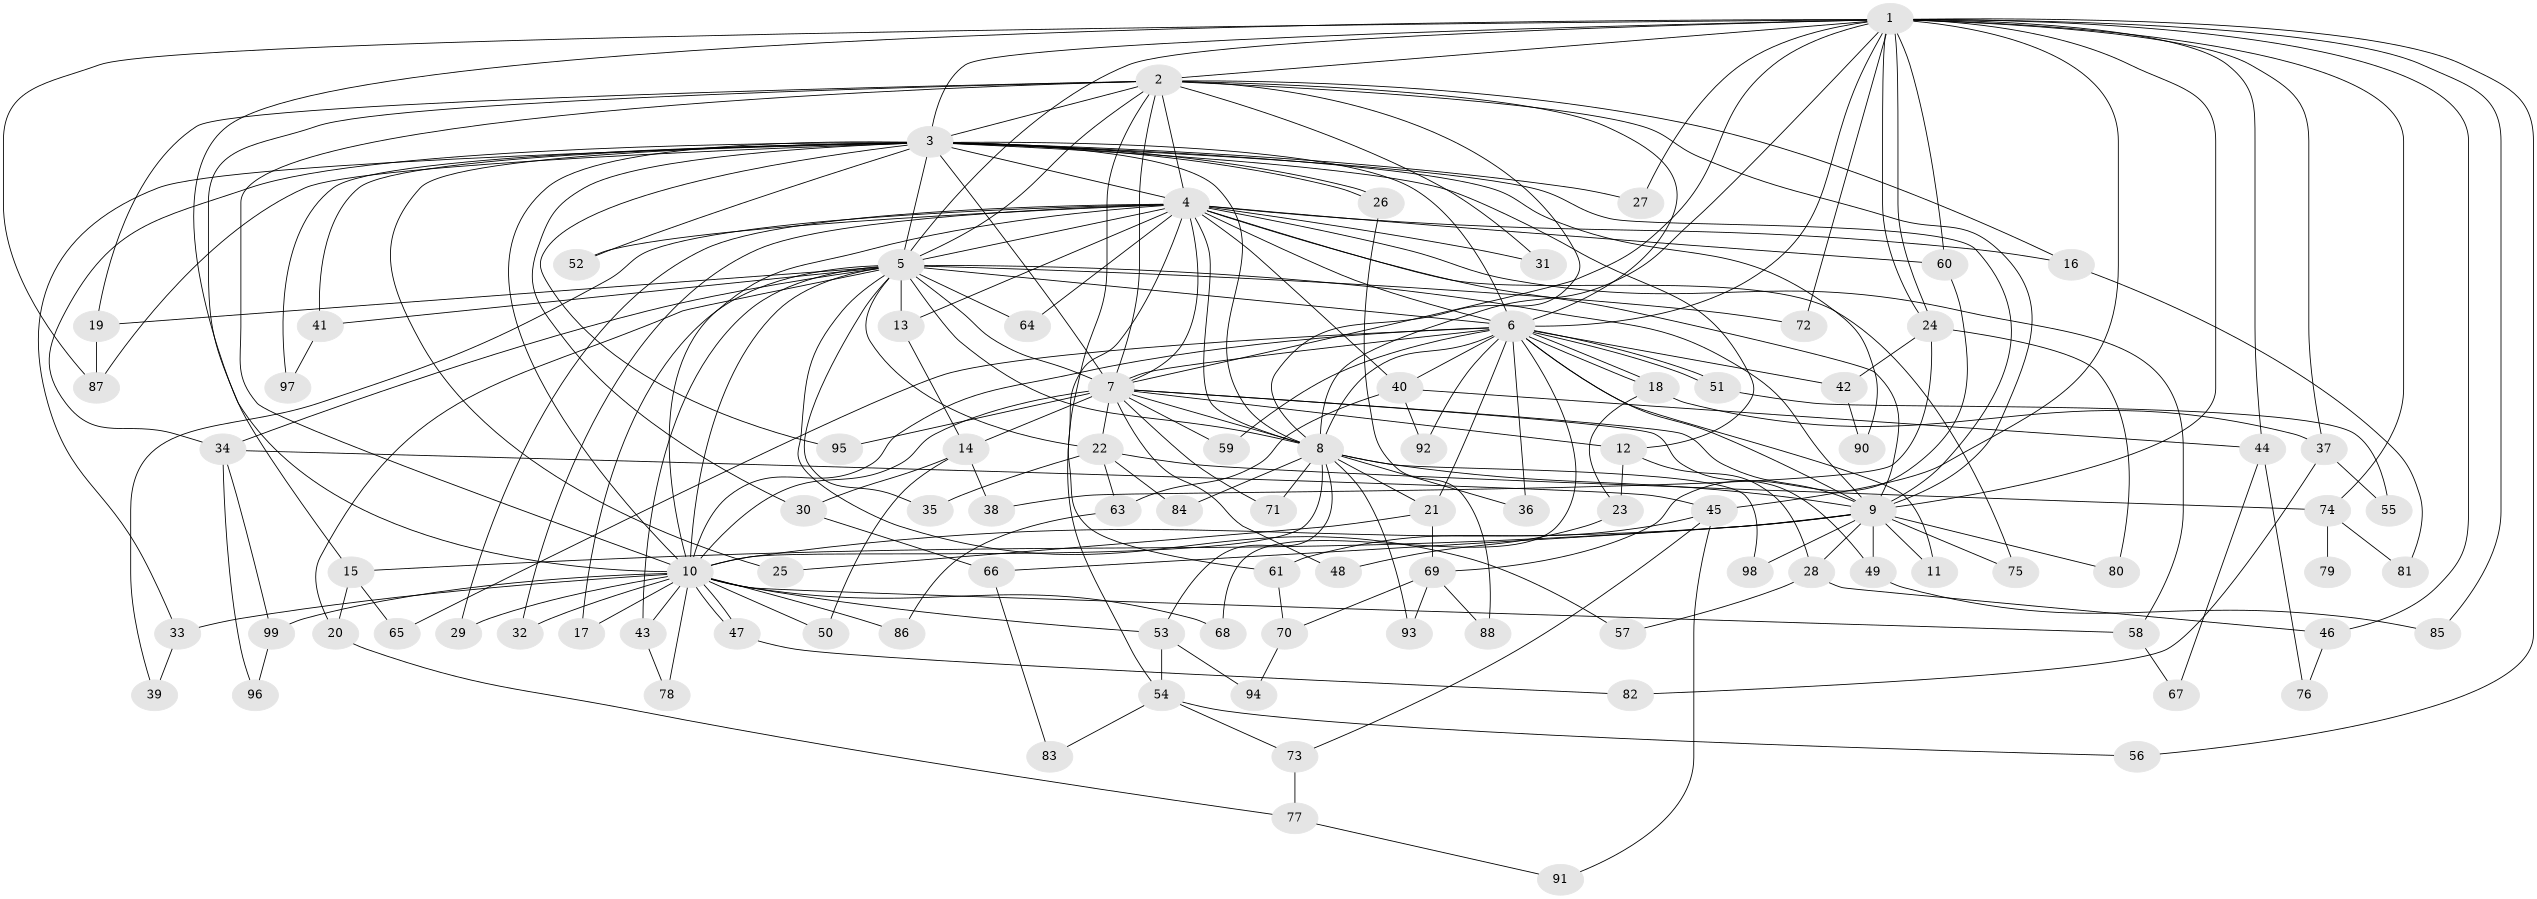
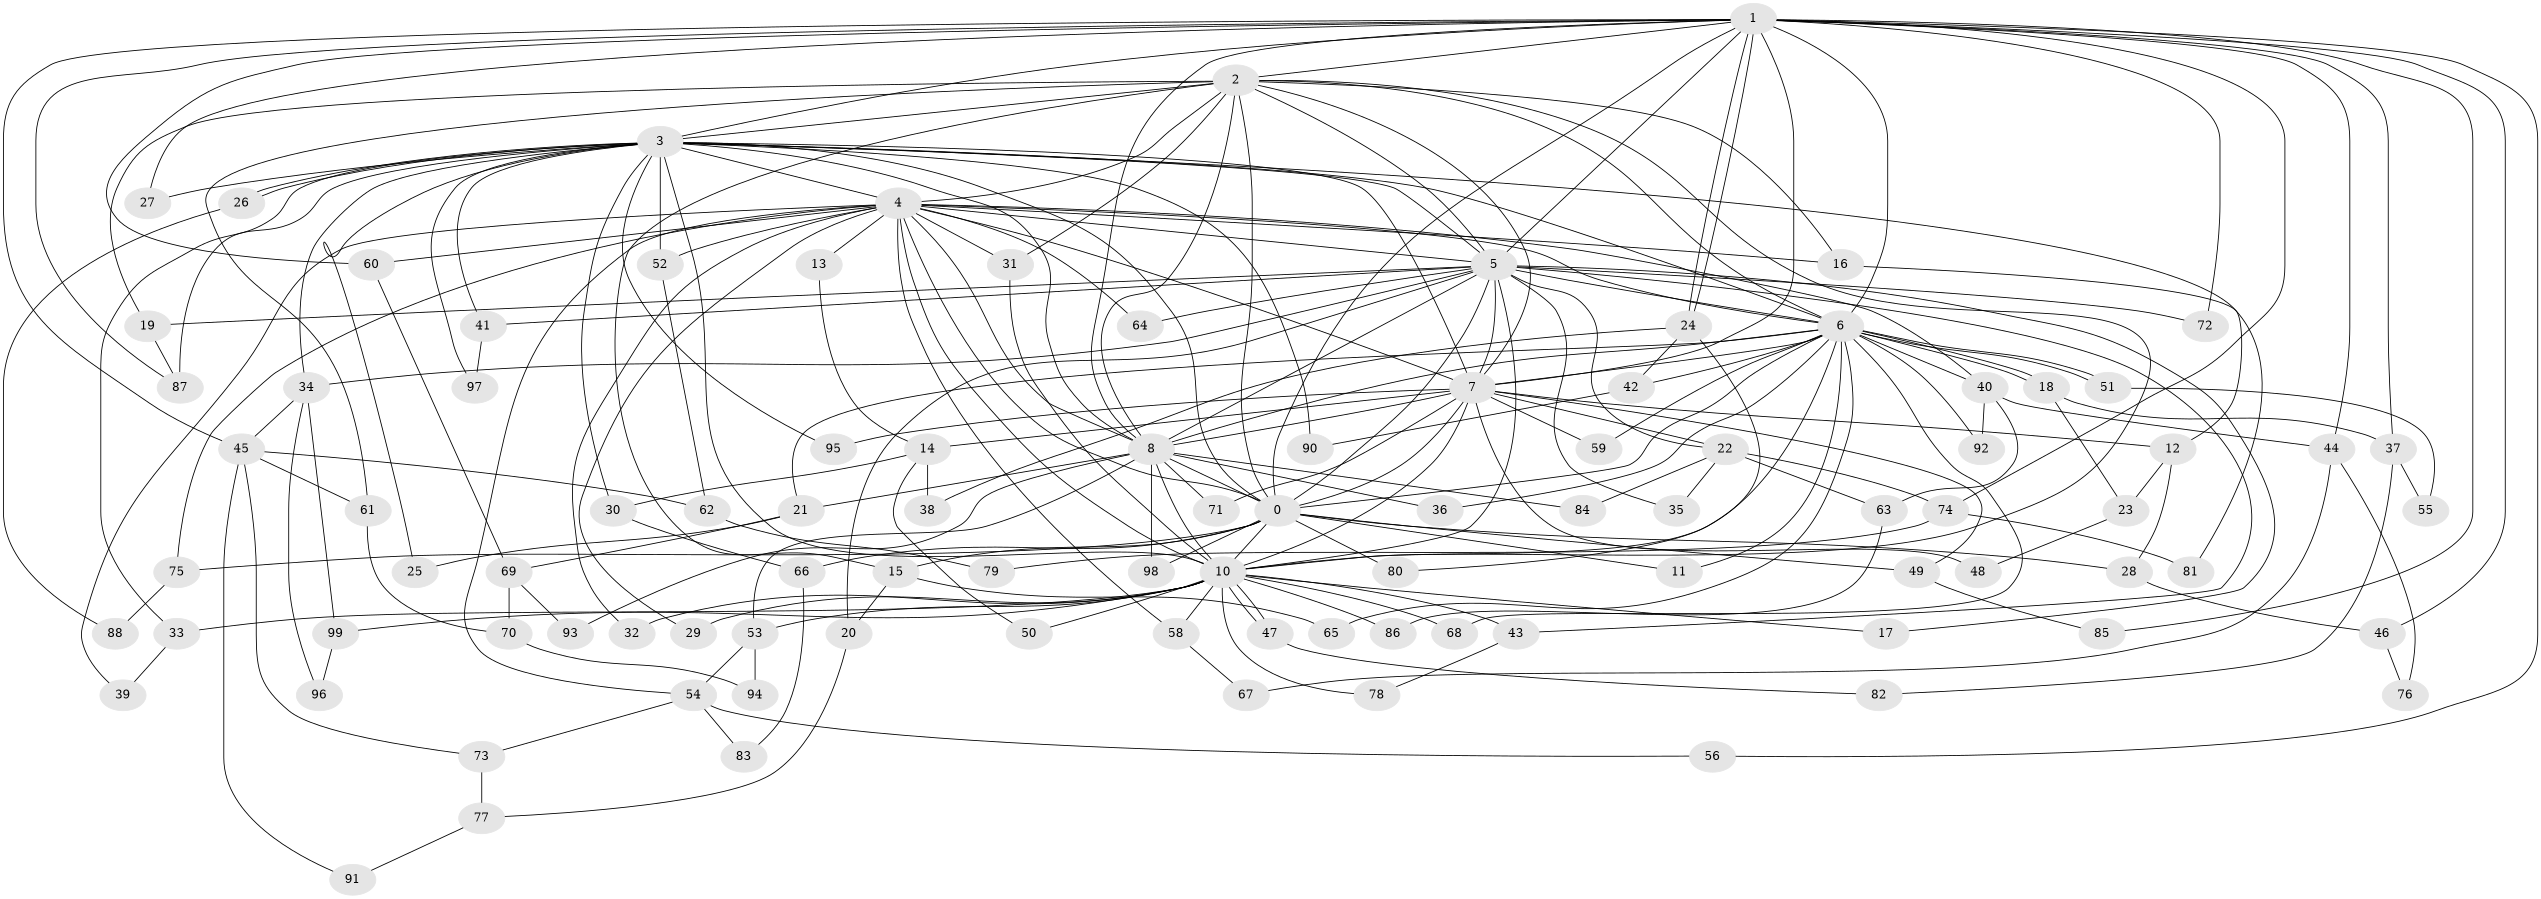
  graph {
    node [color=gray90 style=filled]
    1
    2
    3
    5
    6
    7
    8
-   9
+   9 [label=0]
    10
    24
    27
    37
    44
    45
    46
    56
    60
    72
    74
    85
    87
    4
    15
    16
    19
    31
    61
    12
    25
    26
    30
    33
    34
    41
    52
    90
    95
    97
    13
    29
    32
    39
    40
    54
    58
    64
    75
    17
    20
    22
    35
    43
-   57
    11
    18
    21
    36
    42
    51
    59
    65
    68
    92
    14
    48
    49
    71
    53
    84
    93
    98
    28
    66
    80
    47
    50
    78
    86
    n79 [label=99]
    38
    55
    82
    67
    76
+   62
    73
    91
    69
    81
    79
    70
    23
    88
    96
    63
    83
    77
    94
    1 -- 2
    1 -- 3
    1 -- 5
    1 -- 6
    1 -- 7
    1 -- 8
    1 -- 9
-   1 -- 10
+   31 -- 10
    1 -- 24
    1 -- 24
    1 -- 27
    1 -- 37
    1 -- 44
    1 -- 45
    1 -- 46
    1 -- 56
    1 -- 60
    1 -- 72
    1 -- 74
    1 -- 85
    1 -- 87
    2 -- 3
    2 -- 5
    2 -- 6
    2 -- 7
    2 -- 8
    2 -- 9
    2 -- 10
    2 -- 4
    2 -- 15
    2 -- 16
    2 -- 19
    2 -- 31
    2 -- 61
    3 -- 5
    3 -- 6
    3 -- 7
    3 -- 8
    3 -- 9
    3 -- 10
    3 -- 27
    3 -- 87
    3 -- 4
    3 -- 12
    3 -- 25
    3 -- 26
    3 -- 26
    3 -- 30
    3 -- 33
    3 -- 34
    3 -- 41
    3 -- 52
    3 -- 90
    3 -- 95
    3 -- 97
    5 -- 6
    5 -- 7
    5 -- 8
    5 -- 9
    5 -- 10
    5 -- 72
    5 -- 19
    5 -- 34
    5 -- 41
-   5 -- 13
    5 -- 64
    5 -- 17
    5 -- 20
    5 -- 22
    5 -- 35
    5 -- 43
-   5 -- 57
    6 -- 7
    6 -- 8
    6 -- 9
    6 -- 10
    6 -- 40
    6 -- 11
    6 -- 18
    6 -- 18
    6 -- 21
    6 -- 36
    6 -- 42
    6 -- 51
    6 -- 51
    6 -- 59
    6 -- 65
    6 -- 68
    6 -- 92
    7 -- 8
    7 -- 9
    7 -- 10
    7 -- 12
    7 -- 95
    7 -- 22
    7 -- 59
    7 -- 14
    7 -- 48
    7 -- 49
    7 -- 71
    8 -- 9
    8 -- 10
    8 -- 21
    8 -- 36
    8 -- 71
    8 -- 53
    8 -- 84
    8 -- 93
    8 -- 98
    9 -- 10
    9 -- 15
    9 -- 75
    9 -- 11
    9 -- 49
    9 -- 98
    9 -- 28
    9 -- 66
    9 -- 80
    10 -- 33
    10 -- 29
    10 -- 32
    10 -- 58
    10 -- 17
    10 -- 43
    10 -- 68
    10 -- 53
    10 -- 47
    10 -- 47
    10 -- 50
    10 -- 78
    10 -- 86
    10 -- n79
    24 -- 42
    24 -- 80
    24 -- 38
    37 -- 55
    37 -- 82
    44 -- 67
    44 -- 76
    45 -- 61
+   45 -- 62
    45 -- 73
    45 -- 91
    46 -- 76
    60 -- 69
    74 -- 81
    74 -- 79
    4 -- 5
    4 -- 6
    4 -- 7
    4 -- 8
    4 -- 9
    4 -- 10
    4 -- 60
    4 -- 16
    4 -- 31
    4 -- 52
    4 -- 13
    4 -- 29
    4 -- 32
    4 -- 39
    4 -- 40
    4 -- 54
    4 -- 58
    4 -- 64
    4 -- 75
    15 -- 20
    15 -- 65
    16 -- 81
    19 -- 87
    61 -- 70
    12 -- 28
    12 -- 23
    26 -- 88
    30 -- 66
    33 -- 39
    34 -- 45
    34 -- n79
    34 -- 96
    41 -- 97
+   52 -- 62
    13 -- 14
    40 -- 44
    40 -- 92
    40 -- 63
    54 -- 56
    54 -- 73
    54 -- 83
    58 -- 67
-   69 -- 88
+   75 -- 88
    20 -- 77
    22 -- 74
    22 -- 35
    22 -- 84
    22 -- 63
    43 -- 78
    18 -- 37
    18 -- 23
    21 -- 25
    21 -- 69
    42 -- 90
    51 -- 55
    14 -- 30
    14 -- 50
    14 -- 38
    49 -- 85
    53 -- 54
    53 -- 94
    28 -- 46
-   28 -- 57
    66 -- 83
    47 -- 82
    n79 -- 96
+   62 -- 79
    73 -- 77
    69 -- 93
    69 -- 70
    70 -- 94
    23 -- 48
    63 -- 86
    77 -- 91
  }
